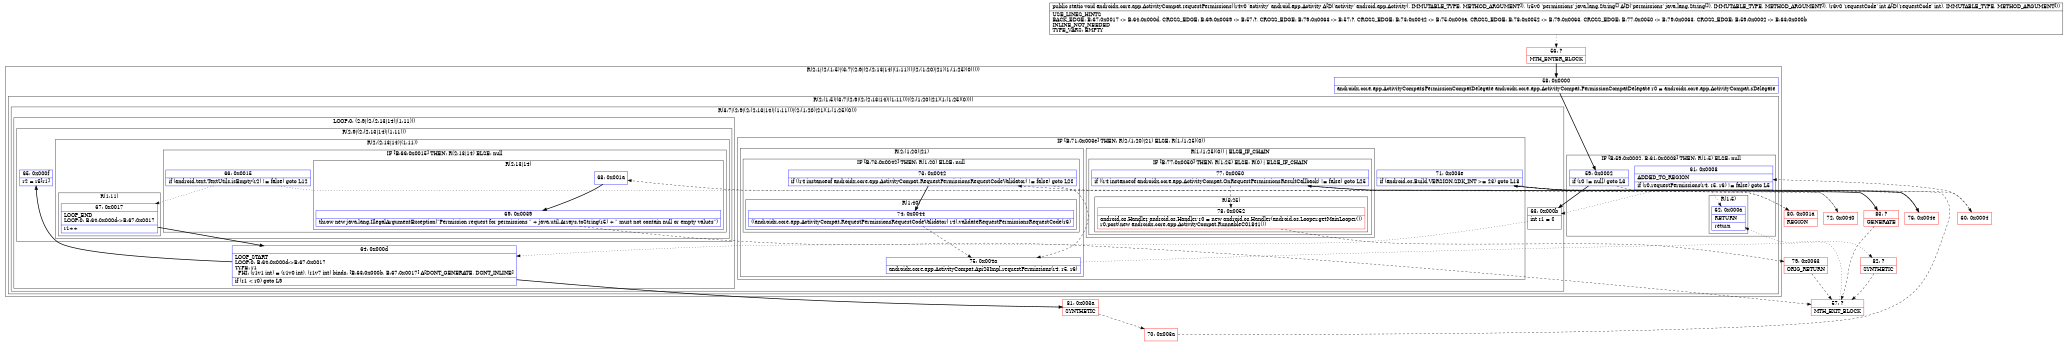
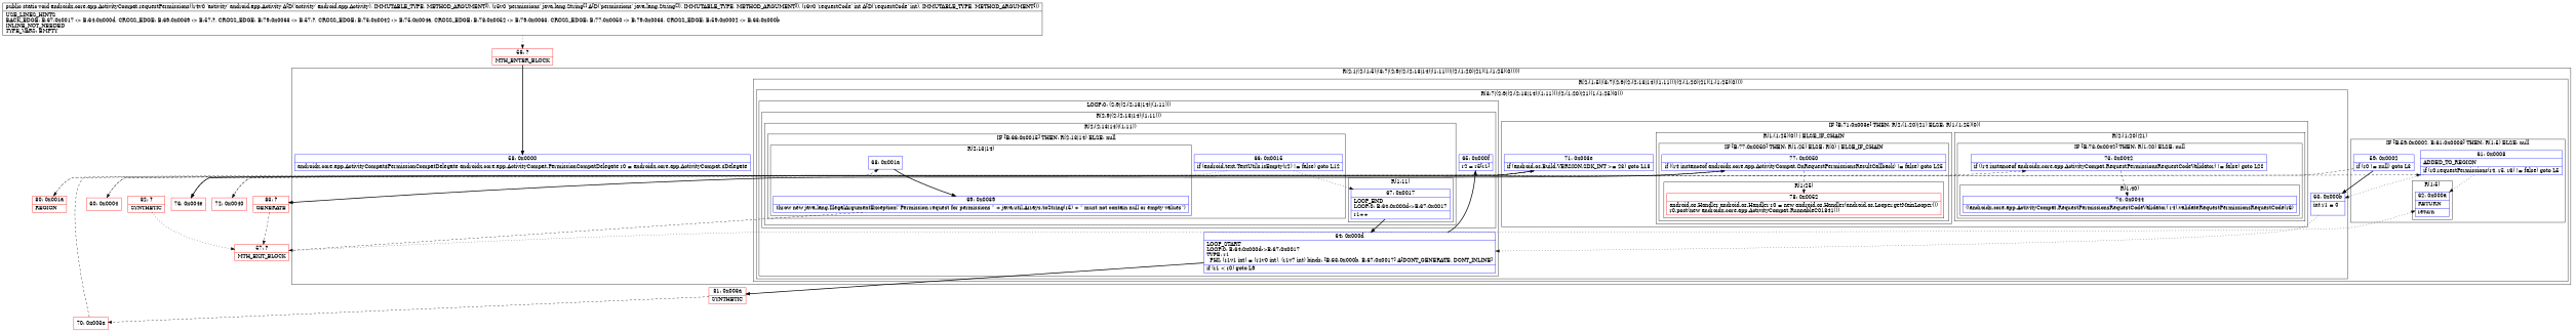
  digraph {
    node [color=blue shape=record]
    edge [style=dashed]
    n1 [label="{62\:\ 0x000a|RETURN\l|return\l}"]
    n2 [label="{59\:\ 0x0002|if (r0 != null) goto L3\l}"]
    n3 [label="{61\:\ 0x0008|ADDED_TO_REGION\l|if (r0.requestPermissions(r4, r5, r6) != false) goto L5\l}"]
    n4 [label="{68\:\ 0x001a}"]
    n5 [label="{69\:\ 0x0039|throw new java.lang.IllegalArgumentException(\"Permission request for permissions \" + java.util.Arrays.toString(r5) + \" must not contain null or empty values\")\l}"]
    n6 [label="{66\:\ 0x0015|if (android.text.TextUtils.isEmpty(r2) != false) goto L12\l}"]
    n7 [label="{67\:\ 0x0017|LOOP_END\lLOOP:0: B:64:0x000d\-\>B:67:0x0017\l|r1++\l}"]
    n8 [label="{65\:\ 0x000f|r2 = r5[r1]\l}"]
    n9 [label="{64\:\ 0x000d|LOOP_START\lLOOP:0: B:64:0x000d\-\>B:67:0x0017\lTYPE: r1 \l  PHI: (r1v1 int) = (r1v0 int), (r1v7 int) binds: [B:63:0x000b, B:67:0x0017] A[DONT_GENERATE, DONT_INLINE]\l|if (r1 \< r0) goto L9\l}"]
    n10 [label="{74\:\ 0x0044|((androidx.core.app.ActivityCompat.RequestPermissionsRequestCodeValidator) r4).validateRequestPermissionsRequestCode(r6)\l}"]
    n11 [label="{73\:\ 0x0042|if ((r4 instanceof androidx.core.app.ActivityCompat.RequestPermissionsRequestCodeValidator) != false) goto L20\l}"]
-   n12 [label="{75\:\ 0x004a|androidx.core.app.ActivityCompat.Api23Impl.requestPermissions(r4, r5, r6)\l}"]
    n13 [color=red label="{78\:\ 0x0052|android.os.Handler android.os.Handler r0 = new android.os.Handler(android.os.Looper.getMainLooper())\lr0.post(new androidx.core.app.ActivityCompat.RunnableC01841())\l}"]
    n14 [label="{77\:\ 0x0050|if ((r4 instanceof androidx.core.app.ActivityCompat.OnRequestPermissionsResultCallback) != false) goto L25\l}"]
    n15 [label="{71\:\ 0x003e|if (android.os.Build.VERSION.SDK_INT \>= 23) goto L18\l}"]
    n16 [label="{63\:\ 0x000b|int r1 = 0\l\l}"]
    n17 [label="{58\:\ 0x0000|androidx.core.app.ActivityCompat$PermissionCompatDelegate androidx.core.app.ActivityCompat.PermissionCompatDelegate r0 = androidx.core.app.ActivityCompat.sDelegate\l}"]
    n18 [color=red label="{60\:\ 0x0004}"]
    n19 [color=red label="{57\:\ ?|MTH_EXIT_BLOCK\l}"]
    n20 [color=red label="{80\:\ 0x001a|REGION\l}"]
    n21 [color=red label="{81\:\ 0x003a|SYNTHETIC\l}"]
    n22 [color=red label="{82\:\ ?|SYNTHETIC\l}"]
-   n23 [color=red label="{79\:\ 0x0063|ORIG_RETURN\l}"]
    n24 [color=red label="{83\:\ ?|GENERATE\l}"]
    n25 [color=red label="{72\:\ 0x0040}"]
    n26 [color=red label="{76\:\ 0x004e}"]
    n27 [color=red label="{70\:\ 0x003a}"]
    n28 [color=red label="{56\:\ ?|MTH_ENTER_BLOCK\l}"]
    n29 [label="{public static void androidx.core.app.ActivityCompat.requestPermissions((r4v0 'activity' android.app.Activity A[D('activity' android.app.Activity), IMMUTABLE_TYPE, METHOD_ARGUMENT]), (r5v0 'permissions' java.lang.String[] A[D('permissions' java.lang.String[]), IMMUTABLE_TYPE, METHOD_ARGUMENT]), (r6v0 'requestCode' int A[D('requestCode' int), IMMUTABLE_TYPE, METHOD_ARGUMENT]))  | USE_LINES_HINTS\lBACK_EDGE: B:67:0x0017 \-\> B:64:0x000d, CROSS_EDGE: B:69:0x0039 \-\> B:57:?, CROSS_EDGE: B:79:0x0063 \-\> B:57:?, CROSS_EDGE: B:73:0x0042 \-\> B:75:0x004a, CROSS_EDGE: B:78:0x0052 \-\> B:79:0x0063, CROSS_EDGE: B:77:0x0050 \-\> B:79:0x0063, CROSS_EDGE: B:59:0x0002 \-\> B:63:0x000b\lINLINE_NOT_NEEDED\lTYPE_VARS: EMPTY\l}" color=""]
    subgraph cluster_1 {
      label="R(2:1|(2:(1:5)|(3:7|(2:9|(2:(2:13|14)|(1:11)))|(2:(1:20)|21)(1:(1:25)(0)))))"
      n17
      subgraph cluster_2 {
        label="R(2:(1:5)|(3:7|(2:9|(2:(2:13|14)|(1:11)))|(2:(1:20)|21)(1:(1:25)(0))))"
        subgraph cluster_3 {
          label="IF [B:59:0x0002, B:61:0x0008] THEN: R(1:5) ELSE: null"
          n2
          n3
          subgraph cluster_4 {
            label="R(1:5)"
            n1
          }
        }
        subgraph cluster_5 {
          label="R(3:7|(2:9|(2:(2:13|14)|(1:11)))|(2:(1:20)|21)(1:(1:25)(0)))"
          n16
          subgraph cluster_6 {
            label="LOOP:0: (2:9|(2:(2:13|14)|(1:11)))"
            n9
            subgraph cluster_7 {
              label="R(2:9|(2:(2:13|14)|(1:11)))"
              n8
              subgraph cluster_8 {
                label="R(2:(2:13|14)|(1:11))"
                subgraph cluster_9 {
                  label="IF [B:66:0x0015] THEN: R(2:13|14) ELSE: null"
                  n6
                  subgraph cluster_10 {
                    label="R(2:13|14)"
                    n4
                    n5
                  }
                }
                subgraph cluster_11 {
                  label="R(1:11)"
                  n7
                }
              }
            }
          }
          subgraph cluster_12 {
            label="IF [B:71:0x003e] THEN: R(2:(1:20)|21) ELSE: R(1:(1:25)(0))"
            n15
            subgraph cluster_13 {
              label="R(2:(1:20)|21)"
-             n12
              subgraph cluster_14 {
                label="IF [B:73:0x0042] THEN: R(1:20) ELSE: null"
                n11
                subgraph cluster_15 {
                  label="R(1:40)"
                  n10
                }
              }
            }
            subgraph cluster_16 {
              label="R(1:(1:25)(0)) | ELSE_IF_CHAIN\l"
              subgraph cluster_17 {
                label="IF [B:77:0x0050] THEN: R(1:25) ELSE: R(0) | ELSE_IF_CHAIN\l"
                n14
                subgraph cluster_18 {
-                 label="R(5:25)"
+                 label="R(1:25)"
                  n13
                }
                subgraph cluster_19 {
                  label="R(0)"
                }
              }
            }
          }
        }
      }
    }
    n2 -> n16 [style=bold]
    n2 -> n18
    n3 -> n1 [style=dotted]
    n3 -> n16 [style=dotted]
    n4 -> n5 [style=bold]
    n5 -> n19
    n6 -> n7 [style=dotted]
    n6 -> n20 [style=dotted]
    n7 -> n9 [style=bold]
    n9 -> n8 [style=bold]
    n9 -> n21 [style=bold]
-   n10 -> n12
-   n11 -> n10 [style=bold]
-   n11 -> n12
-   n12 -> n22 [style=dotted]
-   n13 -> n23
+   n11 -> n10
    n14 -> n13
    n14 -> n24 [style=bold]
    n15 -> n25
    n15 -> n26 [style=bold]
    n16 -> n9 [style=dotted]
-   n17 -> n2 [style=bold]
    n18 -> n3
    n19 -> n1 [style=dotted]
    n20 -> n4
    n21 -> n27
-   n22 -> n19
-   n23 -> n19
+   n22 -> n19 [style=dotted]
    n24 -> n19
    n25 -> n11
    n26 -> n14
    n27 -> n15
    n28 -> n17 [style=bold]
    n29 -> n28 [style=dotted]
  }
